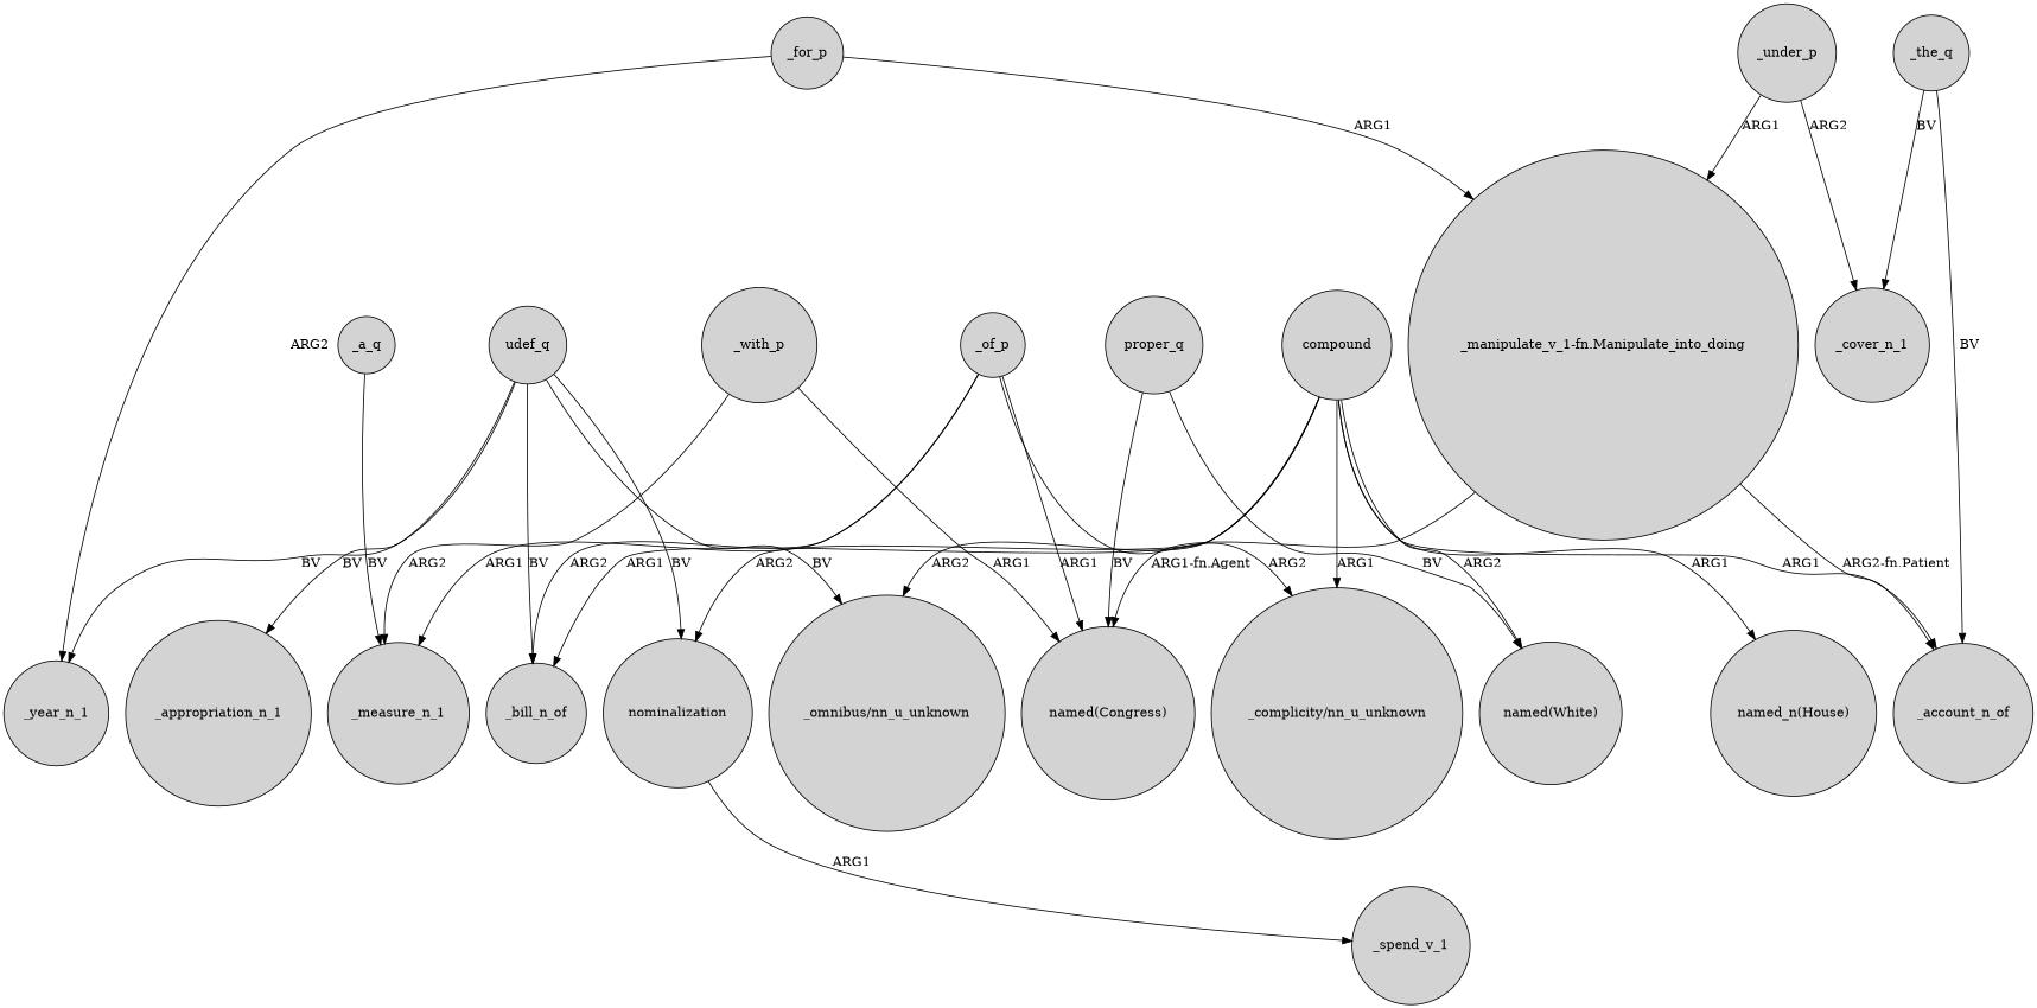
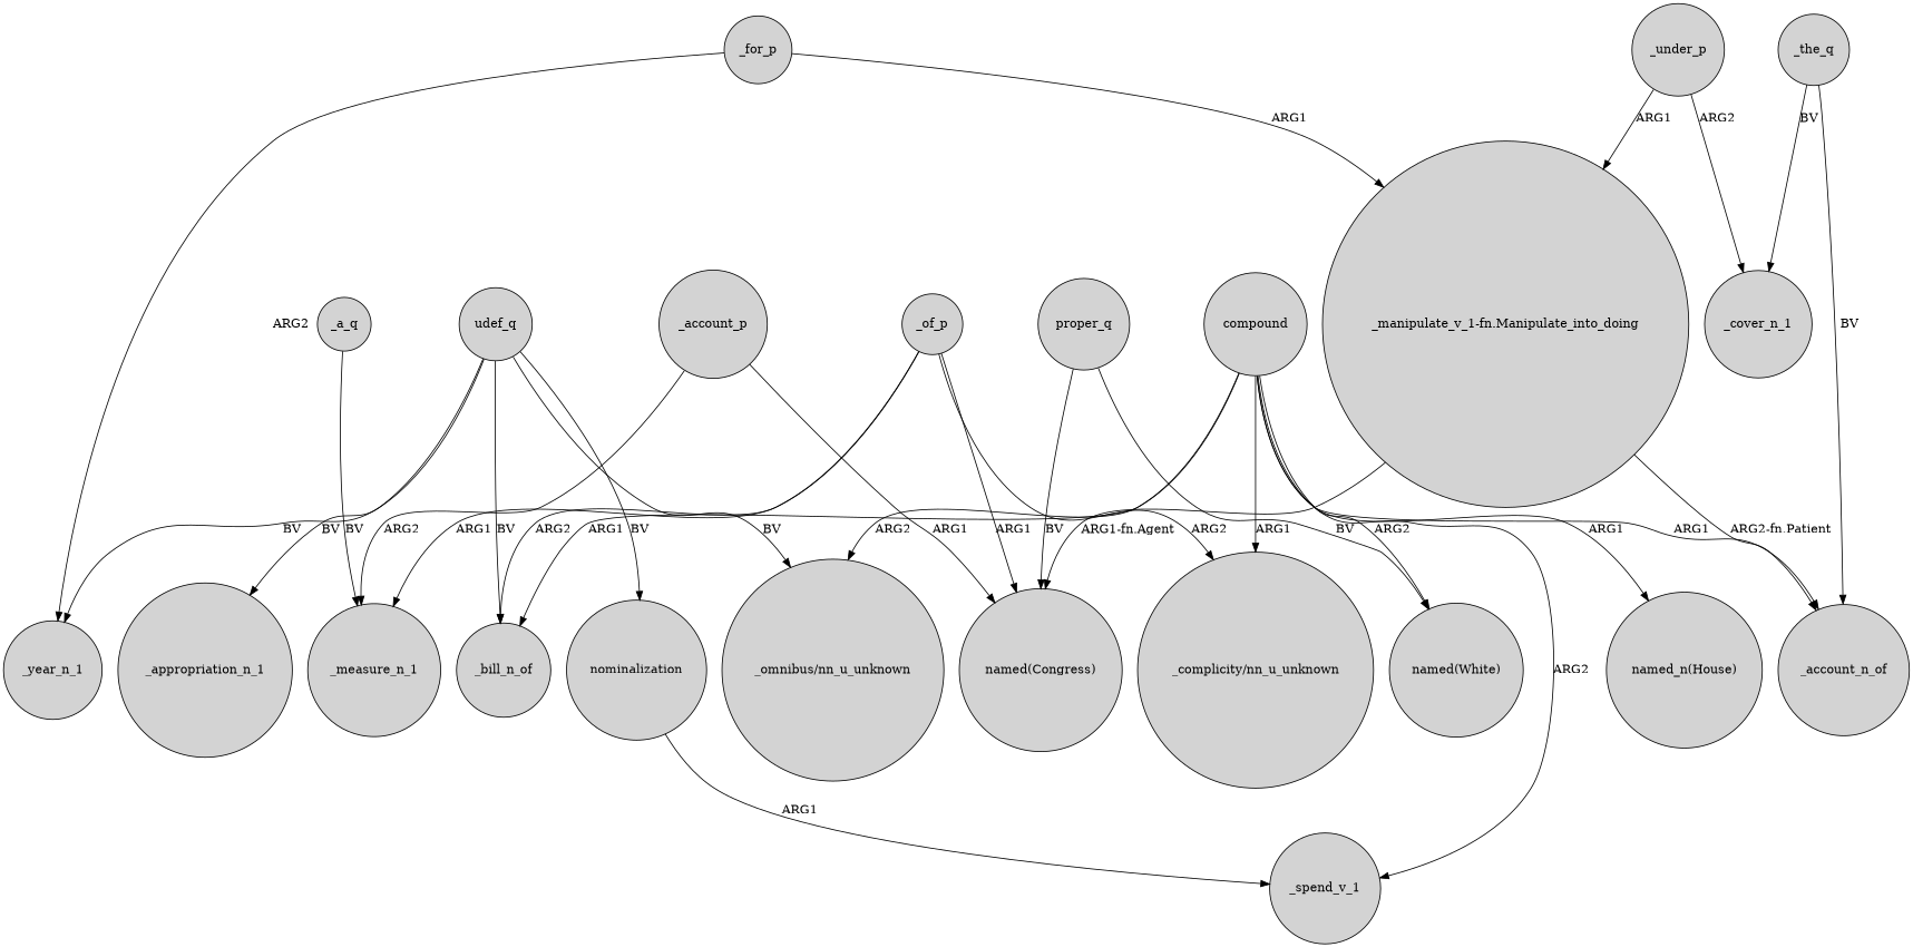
  digraph {
    node [shape=circle style=filled]
    udef_q
    _year_n_1
    nominalization
    _bill_n_of
    "_omnibus/nn_u_unknown"
    _appropriation_n_1
    _spend_v_1
-   _with_p
+   _with_p [label=_account_p]
    "named(Congress)"
    _measure_n_1
    compound
    "named_n(House)"
    "_complicity/nn_u_unknown"
    _account_n_of
    "named(White)"
    _for_p
    "_manipulate_v_1-fn.Manipulate_into_doing"
    _the_q
    _cover_n_1
    _under_p
    _of_p
    proper_q
    _a_q
    udef_q -> _year_n_1 [label=BV]
    udef_q -> nominalization [label=BV]
    udef_q -> _bill_n_of [label=BV]
    udef_q -> "_omnibus/nn_u_unknown" [label=BV]
    udef_q -> _appropriation_n_1 [label=BV]
    nominalization -> _spend_v_1 [label=ARG1]
    _with_p -> "named(Congress)" [label=ARG1]
    _with_p -> _measure_n_1 [label=ARG2]
-   compound -> nominalization [label=ARG2]
+   compound -> _spend_v_1 [label=ARG2]
    compound -> _bill_n_of [label=ARG1]
    compound -> "_omnibus/nn_u_unknown" [label=ARG2]
    compound -> "named_n(House)" [label=ARG1]
    compound -> "_complicity/nn_u_unknown" [label=ARG1]
    compound -> _account_n_of [label=ARG1]
    compound -> "named(White)" [label=ARG2]
    _for_p -> _year_n_1 [label=ARG2]
    _for_p -> "_manipulate_v_1-fn.Manipulate_into_doing" [label=ARG1]
    "_manipulate_v_1-fn.Manipulate_into_doing" -> "named(Congress)" [label="ARG1-fn.Agent"]
    "_manipulate_v_1-fn.Manipulate_into_doing" -> _account_n_of [label="ARG2-fn.Patient"]
    _the_q -> _account_n_of [label=BV]
    _the_q -> _cover_n_1 [label=BV]
    _under_p -> "_manipulate_v_1-fn.Manipulate_into_doing" [label=ARG1]
    _under_p -> _cover_n_1 [label=ARG2]
    _of_p -> _bill_n_of [label=ARG2]
    _of_p -> "named(Congress)" [label=ARG1]
    _of_p -> _measure_n_1 [label=ARG1]
    _of_p -> "_complicity/nn_u_unknown" [label=ARG2]
    proper_q -> "named(Congress)" [label=BV]
    proper_q -> "named(White)" [label=BV]
    _a_q -> _measure_n_1 [label=BV]
  }
